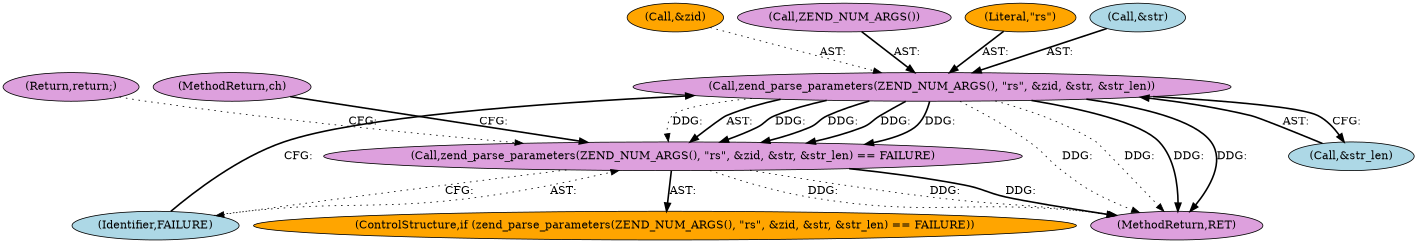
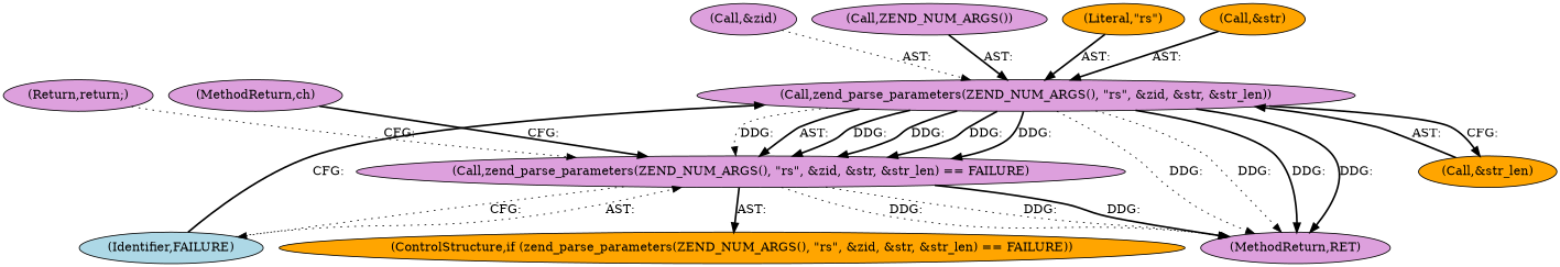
  digraph {
    node [fillcolor=plum style=filled]
    edge [style=bold]
    n1 [label="(Call,zend_parse_parameters(ZEND_NUM_ARGS(), \"rs\", &zid, &str, &str_len))"]
    n2 [label="(Call,zend_parse_parameters(ZEND_NUM_ARGS(), \"rs\", &zid, &str, &str_len) == FAILURE)"]
-   n3 [fillcolor=lightblue label="(Call,&str_len)"]
+   n3 [fillcolor=orange label="(Call,&str_len)"]
    n4 [label="(MethodReturn,RET)"]
    n5 [fillcolor=lightblue label="(Identifier,FAILURE)"]
    n6 [fillcolor=orange label="(ControlStructure,if (zend_parse_parameters(ZEND_NUM_ARGS(), \"rs\", &zid, &str, &str_len) == FAILURE))"]
    n7 [label="(Return,return;)"]
    n8 [label="(MethodReturn,ch)"]
-   n9 [fillcolor=orange label="(Call,&zid)"]
+   n9 [label="(Call,&zid)"]
    n10 [label="(Call,ZEND_NUM_ARGS())"]
    n11 [fillcolor=orange label="(Literal,\"rs\")"]
-   n12 [fillcolor=lightblue label="(Call,&str)"]
+   n12 [fillcolor=orange label="(Call,&str)"]
    n1 -> n2 [label="AST: "]
    n1 -> n2 [label="DDG: "]
    n1 -> n2 [label="DDG: "]
    n1 -> n2 [label="DDG: "]
    n1 -> n2 [label="DDG: "]
    n1 -> n2 [label="DDG: " style=dotted]
    n1 -> n3 [label="CFG: "]
    n1 -> n4 [label="DDG: " style=dotted]
    n1 -> n4 [label="DDG: " style=dotted]
    n1 -> n4 [label="DDG: "]
    n1 -> n4 [label="DDG: "]
    n2 -> n4 [label="DDG: " style=dotted]
    n2 -> n4 [label="DDG: "]
    n2 -> n4 [label="DDG: " style=dotted]
    n2 -> n5 [label="CFG: " style=dotted]
    n2 -> n6 [label="AST: "]
    n3 -> n1 [label="AST: "]
    n5 -> n1 [label="CFG: "]
    n5 -> n2 [label="AST: " style=dotted]
    n7 -> n2 [label="CFG: " style=dotted]
    n8 -> n2 [label="CFG: "]
    n9 -> n1 [label="AST: " style=dotted]
    n10 -> n1 [label="AST: "]
    n11 -> n1 [label="AST: "]
    n12 -> n1 [label="AST: "]
  }
